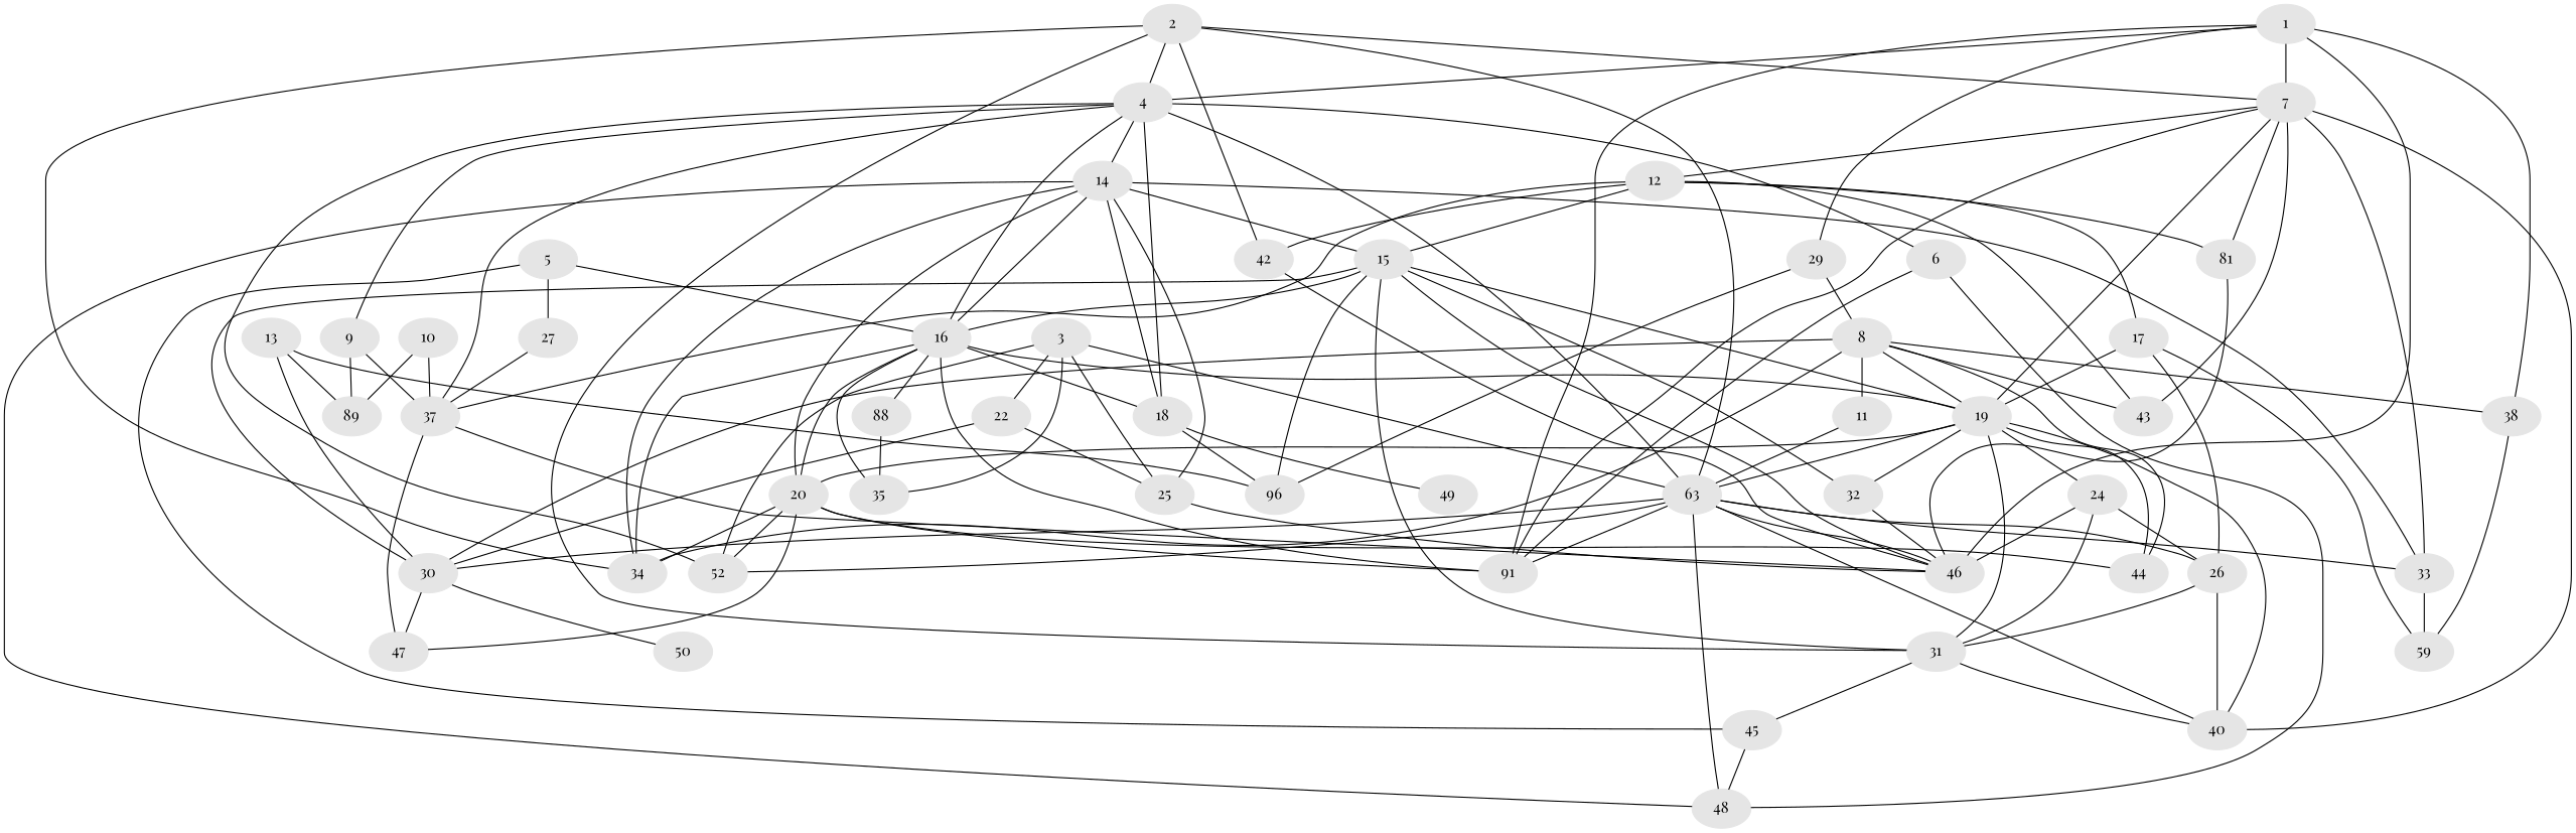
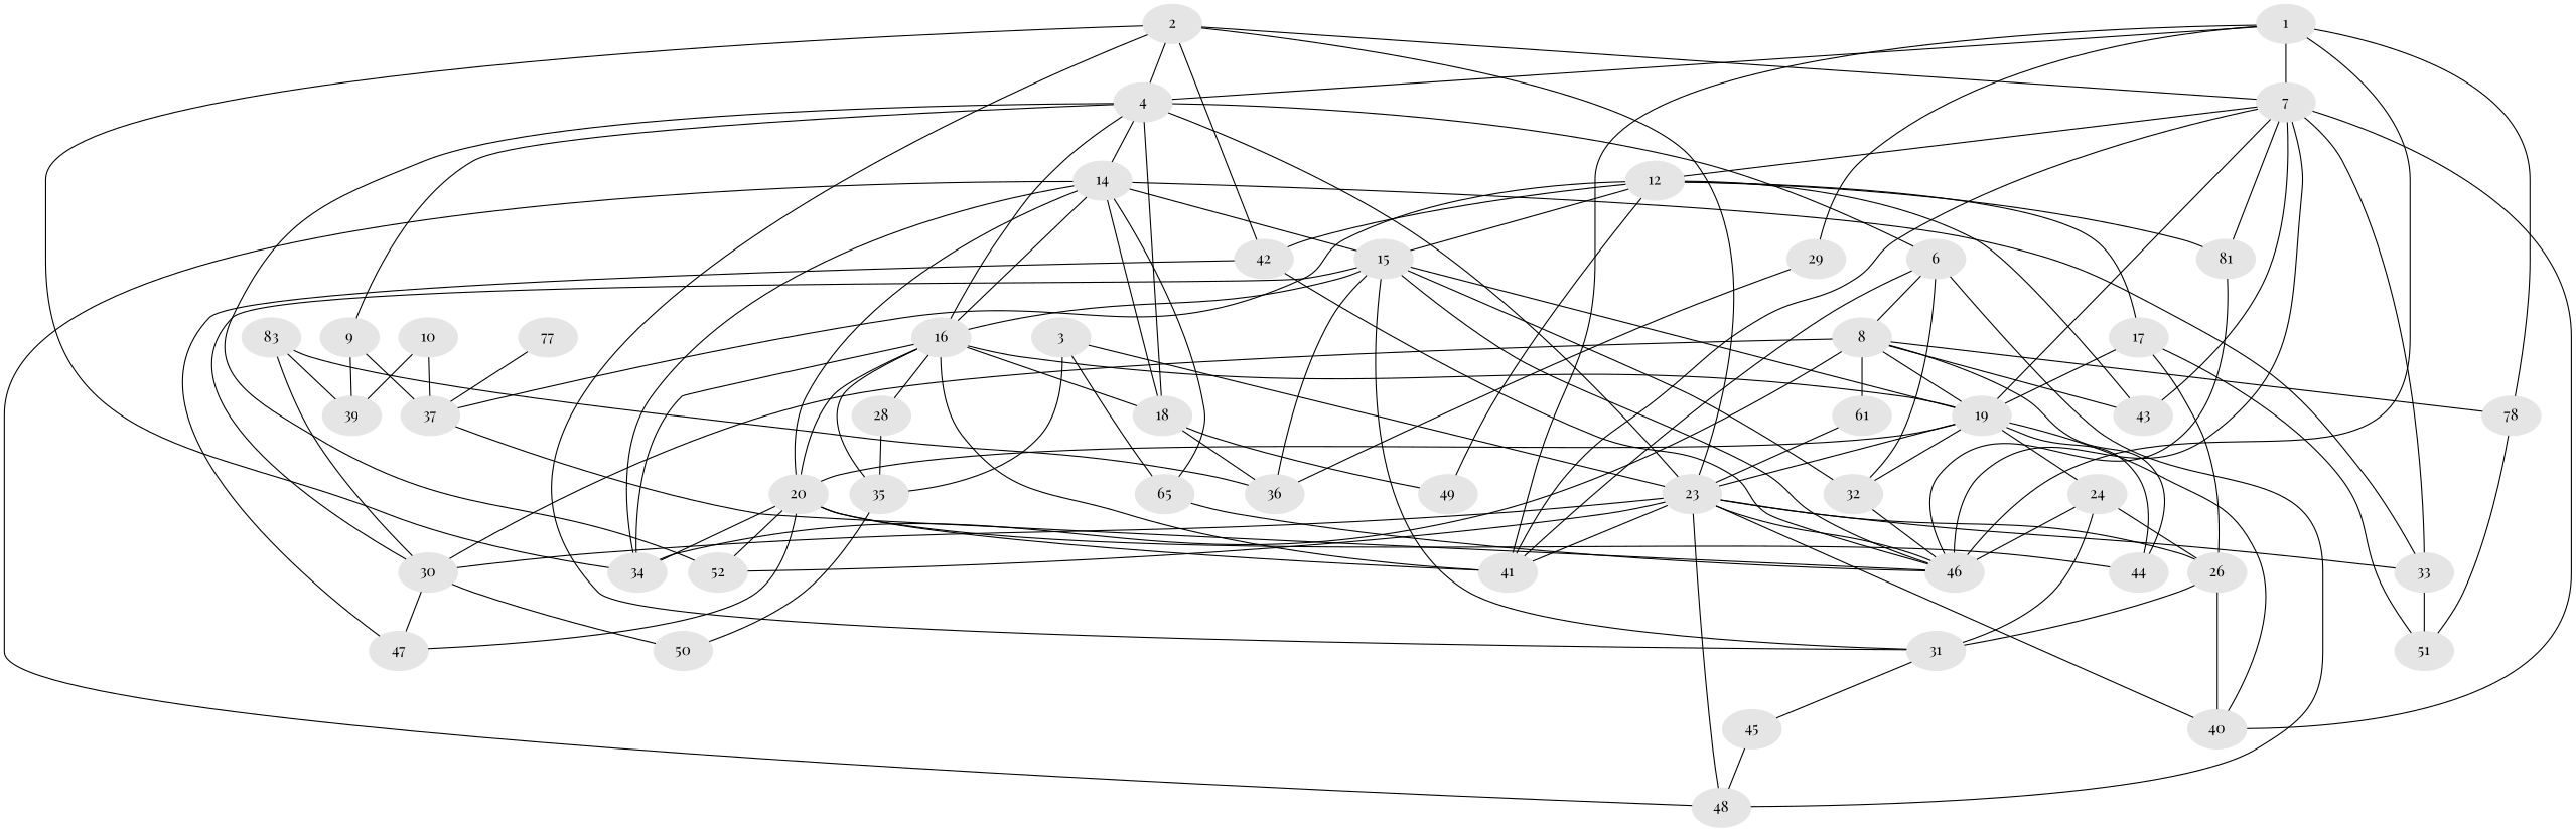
  graph {
    fontname="Playfair Display"
    node [color=gray90 fontname="Playfair Display" style=filled]
    edge [fontname="Playfair Display" weight=1.0]
    1
    4
    7
    29
-   38
-   41 [label=91]
+   38 [label=78]
+   41
    46
-   23 [label=63]
+   23
    52
    6
    9
    14
    16
    18
    37
    12
    19
    n18 [label=81]
    33
    40
    43
-   36 [label=96]
-   51 [label=59]
+   36
+   51
    2
    31
    34
    42
    48
    30
    26
    45
    47
    3
-   22
-   25
+   25 [label=65]
    35
    50
    8
    32
-   39 [label=89]
+   39
    15
    20
-   28 [label=88]
+   28
    49
-   5
-   27
-   11
+   27 [label=77]
+   11 [label=61]
    44
    17
    24
    10
-   13
+   13 [label=83]
    1 -- 4
    1 -- 7 [weight=2.0]
    1 -- 29
    1 -- 38
    1 -- 41
    1 -- 46 [weight=3.0]
    4 -- 23
    4 -- 52
    4 -- 6
    4 -- 9
    4 -- 14
    4 -- 16
    4 -- 18
-   4 -- 37
    7 -- 41
+   7 -- 46 [weight=2.0]
    7 -- 12
    7 -- 19
    7 -- n18
    7 -- 33
    7 -- 40
    7 -- 43 [weight=2.0]
    29 -- 36
    38 -- 51
    23 -- 41
    23 -- 46 [weight=2.0]
    23 -- 52
    23 -- 33
    23 -- 40
    23 -- 48
    23 -- 30
    23 -- 26
    6 -- 41
    6 -- 48
-   29 -- 8
+   6 -- 8
+   6 -- 32
    9 -- 37
    9 -- 39
    14 -- 16
    14 -- 18
    14 -- 33
    14 -- 34
    14 -- 48
    14 -- 25
    14 -- 15
    14 -- 20
    16 -- 41 [weight=2.0]
    16 -- 18
    16 -- 19
    16 -- 34
    16 -- 35
    16 -- 20
    16 -- 28
    18 -- 36
    18 -- 49
    37 -- 46
    12 -- 37
    12 -- n18
    12 -- 43
    12 -- 42
    12 -- 15
+   12 -- 49
    12 -- 17
    19 -- 23 [weight=2.0]
    19 -- 40
-   19 -- 31 [weight=2.0]
    19 -- 32
    19 -- 20
    19 -- 44
    19 -- 24
    n18 -- 46
    33 -- 51
    2 -- 4
    2 -- 7
    2 -- 23
    2 -- 31
    2 -- 34
    2 -- 42
-   31 -- 40
    31 -- 45
    42 -- 46
-   37 -- 47
+   42 -- 47
    30 -- 47
    30 -- 50
    26 -- 40
    26 -- 31 [weight=2.0]
    45 -- 48
    3 -- 23 [weight=3.0]
-   3 -- 52
-   3 -- 22
    3 -- 25
    3 -- 35
-   22 -- 30
-   22 -- 25
    25 -- 46
+   35 -- 50
    8 -- 38
    8 -- 19
    8 -- 43
    8 -- 34
    8 -- 30
    8 -- 11
    8 -- 44
    32 -- 46
    15 -- 46
    15 -- 16 [weight=2.0]
    15 -- 19 [weight=2.0]
    15 -- 36
    15 -- 31
    15 -- 30
    15 -- 32
    20 -- 41
    20 -- 52
    20 -- 34 [weight=2.0]
    20 -- 47
    20 -- 44
    28 -- 35
-   5 -- 16
-   5 -- 45
-   5 -- 27
    27 -- 37
    11 -- 23
    17 -- 19
    17 -- 51
    17 -- 26
    24 -- 46
    24 -- 31
    24 -- 26
    10 -- 37
    10 -- 39
    13 -- 36
    13 -- 30
    13 -- 39
  }
